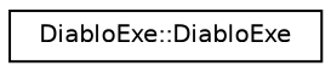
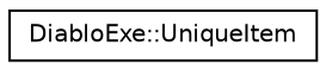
  digraph {
    rankdir=LR
-   n1 [color=black fillcolor=white fontname=Helvetica fontsize=10 height=0.2 label="DiabloExe::DiabloExe" shape=record style=filled width=0.4]
+   n1 [color=black fillcolor=white fontname=Helvetica fontsize=10 height=0.2 label="DiabloExe::UniqueItem" shape=record style=filled width=0.4]
  }
